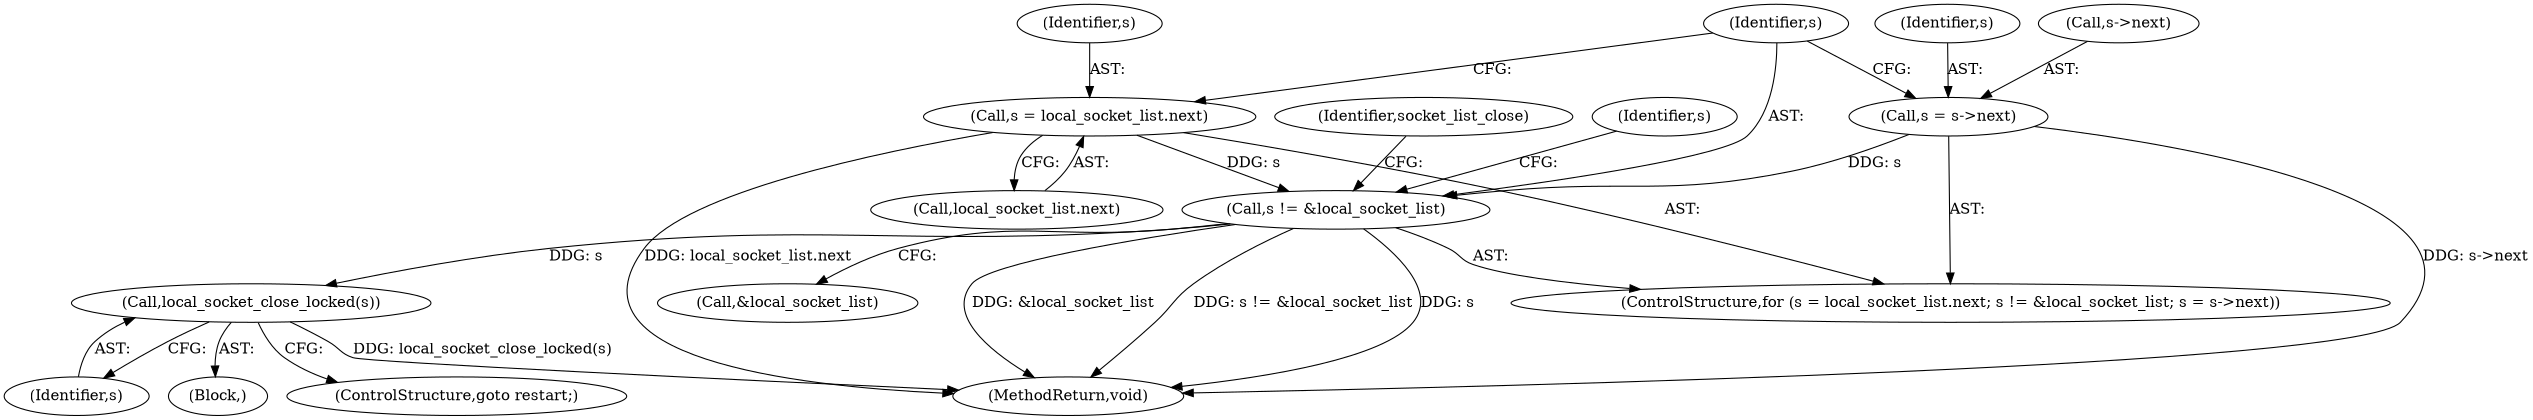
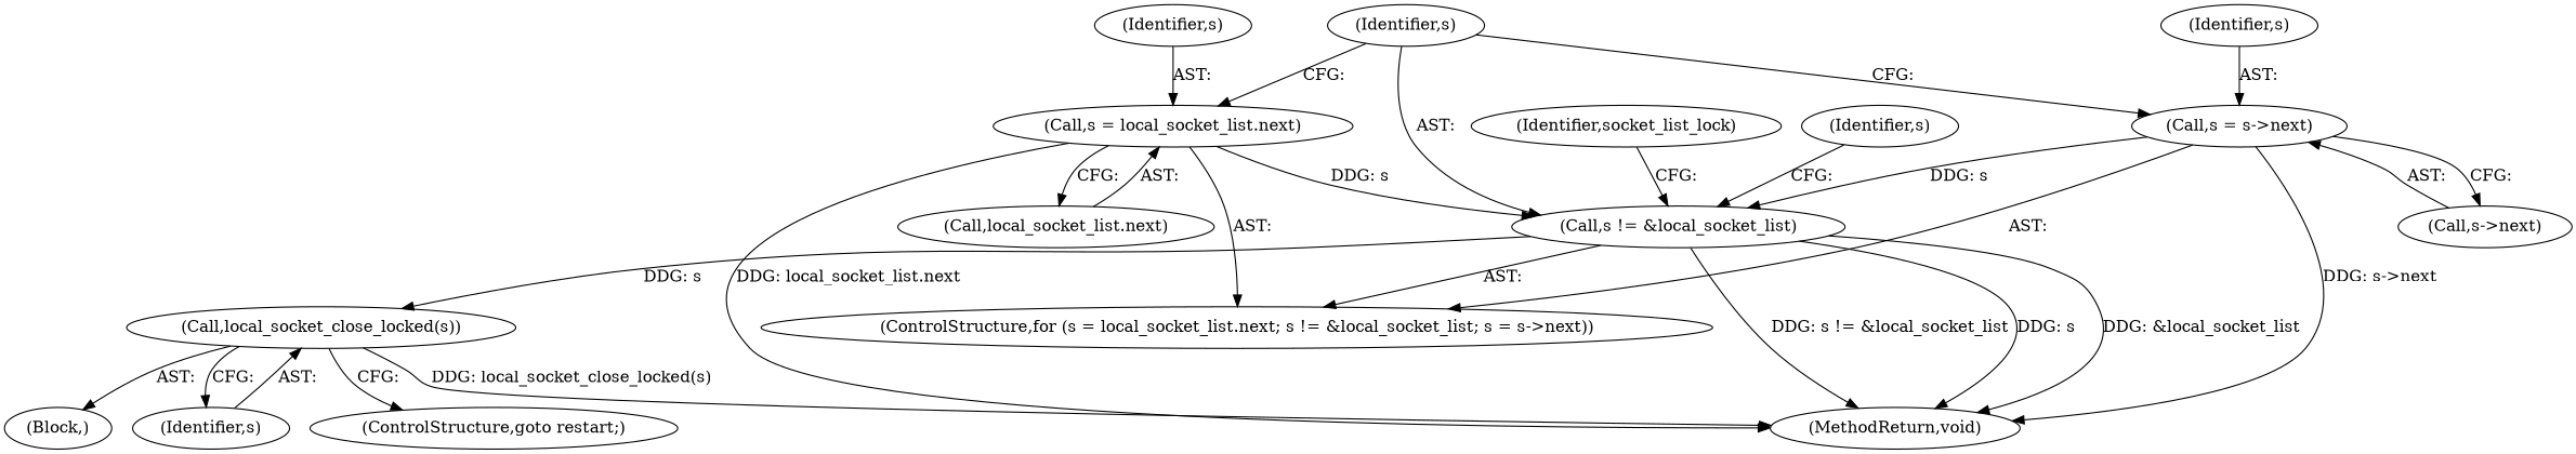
  digraph {
    fontname="DejaVu Serif"
    node [fontname="DejaVu Serif"]
    edge [fontname="DejaVu Serif"]
    n1 [label="(Call,local_socket_close_locked(s))"]
    n2 [label="(Identifier,s)"]
    n3 [label="(MethodReturn,void)"]
    n4 [label="(Block,)"]
    n5 [label="(ControlStructure,goto restart;)"]
    n6 [label="(Call,s != &local_socket_list)"]
-   n7 [label="(Call,&local_socket_list)"]
    n8 [label="(ControlStructure,for (s = local_socket_list.next; s != &local_socket_list; s = s->next))"]
    n9 [label="(Call,s = s->next)"]
    n10 [label="(Call,s->next)"]
    n11 [label="(Call,s = local_socket_list.next)"]
    n12 [label="(Call,local_socket_list.next)"]
    n13 [label="(Identifier,s)"]
    n14 [label="(Identifier,s)"]
-   n15 [label="(Identifier,socket_list_close)"]
+   n15 [label="(Identifier,socket_list_lock)"]
    n16 [label="(Identifier,s)"]
    n17 [label="(Identifier,s)"]
    n1 -> n2 [label="CFG: "]
    n1 -> n3 [label="DDG: local_socket_close_locked(s)"]
    n1 -> n4 [label="AST: "]
    n1 -> n5 [label="CFG: "]
    n2 -> n1 [label="AST: "]
    n6 -> n1 [label="DDG: s"]
    n6 -> n3 [label="DDG: &local_socket_list"]
    n6 -> n3 [label="DDG: s != &local_socket_list"]
    n6 -> n3 [label="DDG: s"]
-   n6 -> n7 [label="CFG: "]
    n6 -> n8 [label="AST: "]
    n9 -> n3 [label="DDG: s->next"]
    n9 -> n6 [label="DDG: s"]
    n9 -> n8 [label="AST: "]
+   n9 -> n10 [label="CFG: "]
    n10 -> n9 [label="AST: "]
    n11 -> n3 [label="DDG: local_socket_list.next"]
    n11 -> n6 [label="DDG: s"]
    n11 -> n8 [label="AST: "]
    n11 -> n12 [label="CFG: "]
    n12 -> n11 [label="AST: "]
    n13 -> n6 [label="AST: "]
    n13 -> n9 [label="CFG: "]
    n13 -> n11 [label="CFG: "]
    n14 -> n11 [label="AST: "]
    n15 -> n6 [label="CFG: "]
    n16 -> n9 [label="AST: "]
    n17 -> n6 [label="CFG: "]
  }
